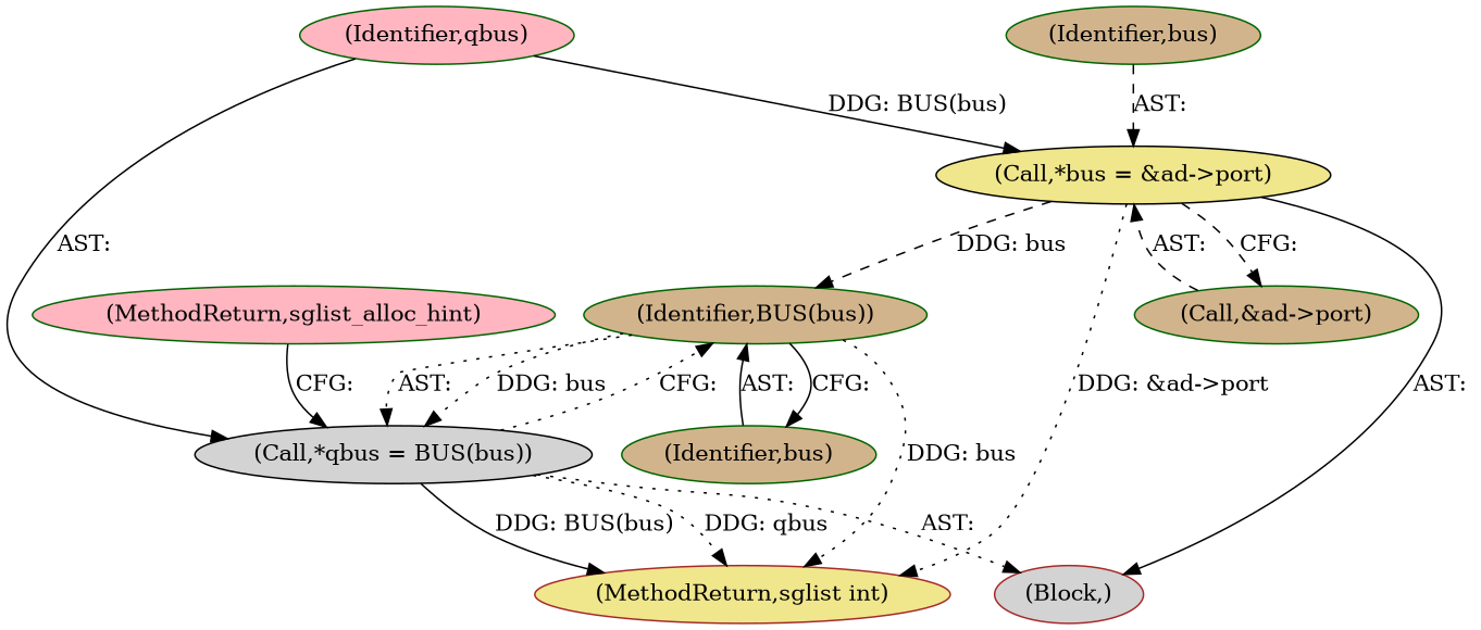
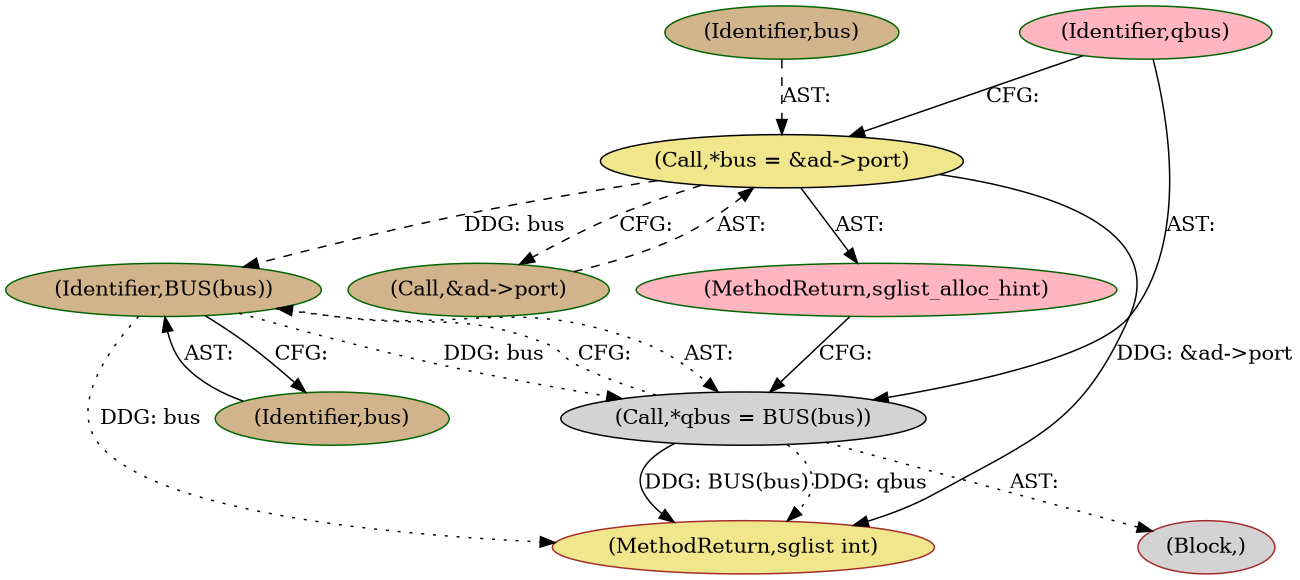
  digraph {
    node [color=darkgreen fillcolor=tan style=filled]
    edge [style=solid]
    n1 [color=black fillcolor=khaki label="(Call,*bus = &ad->port)"]
    n2 [label="(Identifier,BUS(bus))"]
    n3 [color=brown fillcolor=khaki label="(MethodReturn,sglist int)"]
    n4 [color=brown fillcolor=lightgrey label="(Block,)"]
    n5 [label="(Call,&ad->port)"]
    n6 [color=black fillcolor=lightgrey label="(Call,*qbus = BUS(bus))"]
    n7 [label="(Identifier,bus)"]
    n8 [fillcolor=lightpink label="(MethodReturn,sglist_alloc_hint)"]
    n9 [fillcolor=lightpink label="(Identifier,qbus)"]
    n10 [label="(Identifier,bus)"]
    n1 -> n2 [label="DDG: bus" style=dashed]
-   n1 -> n3 [label="DDG: &ad->port" style=dotted]
-   n1 -> n4 [label="AST: "]
+   n1 -> n3 [label="DDG: &ad->port"]
+   n1 -> n8 [label="AST: "]
    n1 -> n5 [label="CFG: " style=dashed]
    n2 -> n3 [label="DDG: bus" style=dotted]
    n2 -> n6 [label="AST: " style=dotted]
    n2 -> n6 [label="DDG: bus" style=dotted]
    n2 -> n7 [label="CFG: "]
    n5 -> n1 [label="AST: " style=dashed]
    n6 -> n2 [label="CFG: " style=dotted]
    n6 -> n3 [label="DDG: BUS(bus)"]
    n6 -> n3 [label="DDG: qbus" style=dotted]
    n6 -> n4 [label="AST: " style=dotted]
    n7 -> n2 [label="AST: "]
    n8 -> n6 [label="CFG: "]
-   n9 -> n1 [label="DDG: BUS(bus)"]
+   n9 -> n1 [label="CFG: "]
    n9 -> n6 [label="AST: "]
    n10 -> n1 [label="AST: " style=dashed]
  }
